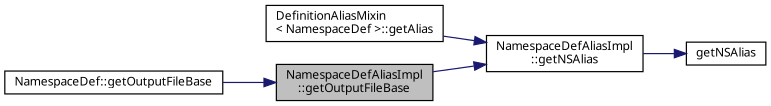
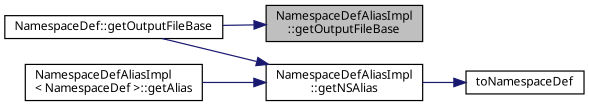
  digraph {
    fontname="Noto Sans"
    rankdir=LR
    node [color=black fillcolor=white fontname="Noto Sans" fontsize=10 shape=record style=filled]
    edge [color=midnightblue fontname="Noto Sans" fontsize=10 labelfontname=Helvetica labelfontsize=10 style=solid]
    n1 [fillcolor=grey75 fontcolor=black height=0.2 label="NamespaceDefAliasImpl\l::getOutputFileBase" width=0.4]
    n2 [height=0.2 label="NamespaceDefAliasImpl\l::getNSAlias" width=0.4]
-   n3 [height=0.2 label=getNSAlias width=0.4]
+   n3 [height=0.2 label=toNamespaceDef width=0.4]
    n4 [height=0.2 label="NamespaceDef::getOutputFileBase" width=0.4]
-   n5 [height=0.2 label="DefinitionAliasMixin\l\< NamespaceDef \>::getAlias" width=0.4]
-   n1 -> n2
+   n5 [height=0.2 label="NamespaceDefAliasImpl\l\< NamespaceDef \>::getAlias" width=0.4]
+   n4 -> n2
    n2 -> n3
    n4 -> n1
    n5 -> n2
  }
